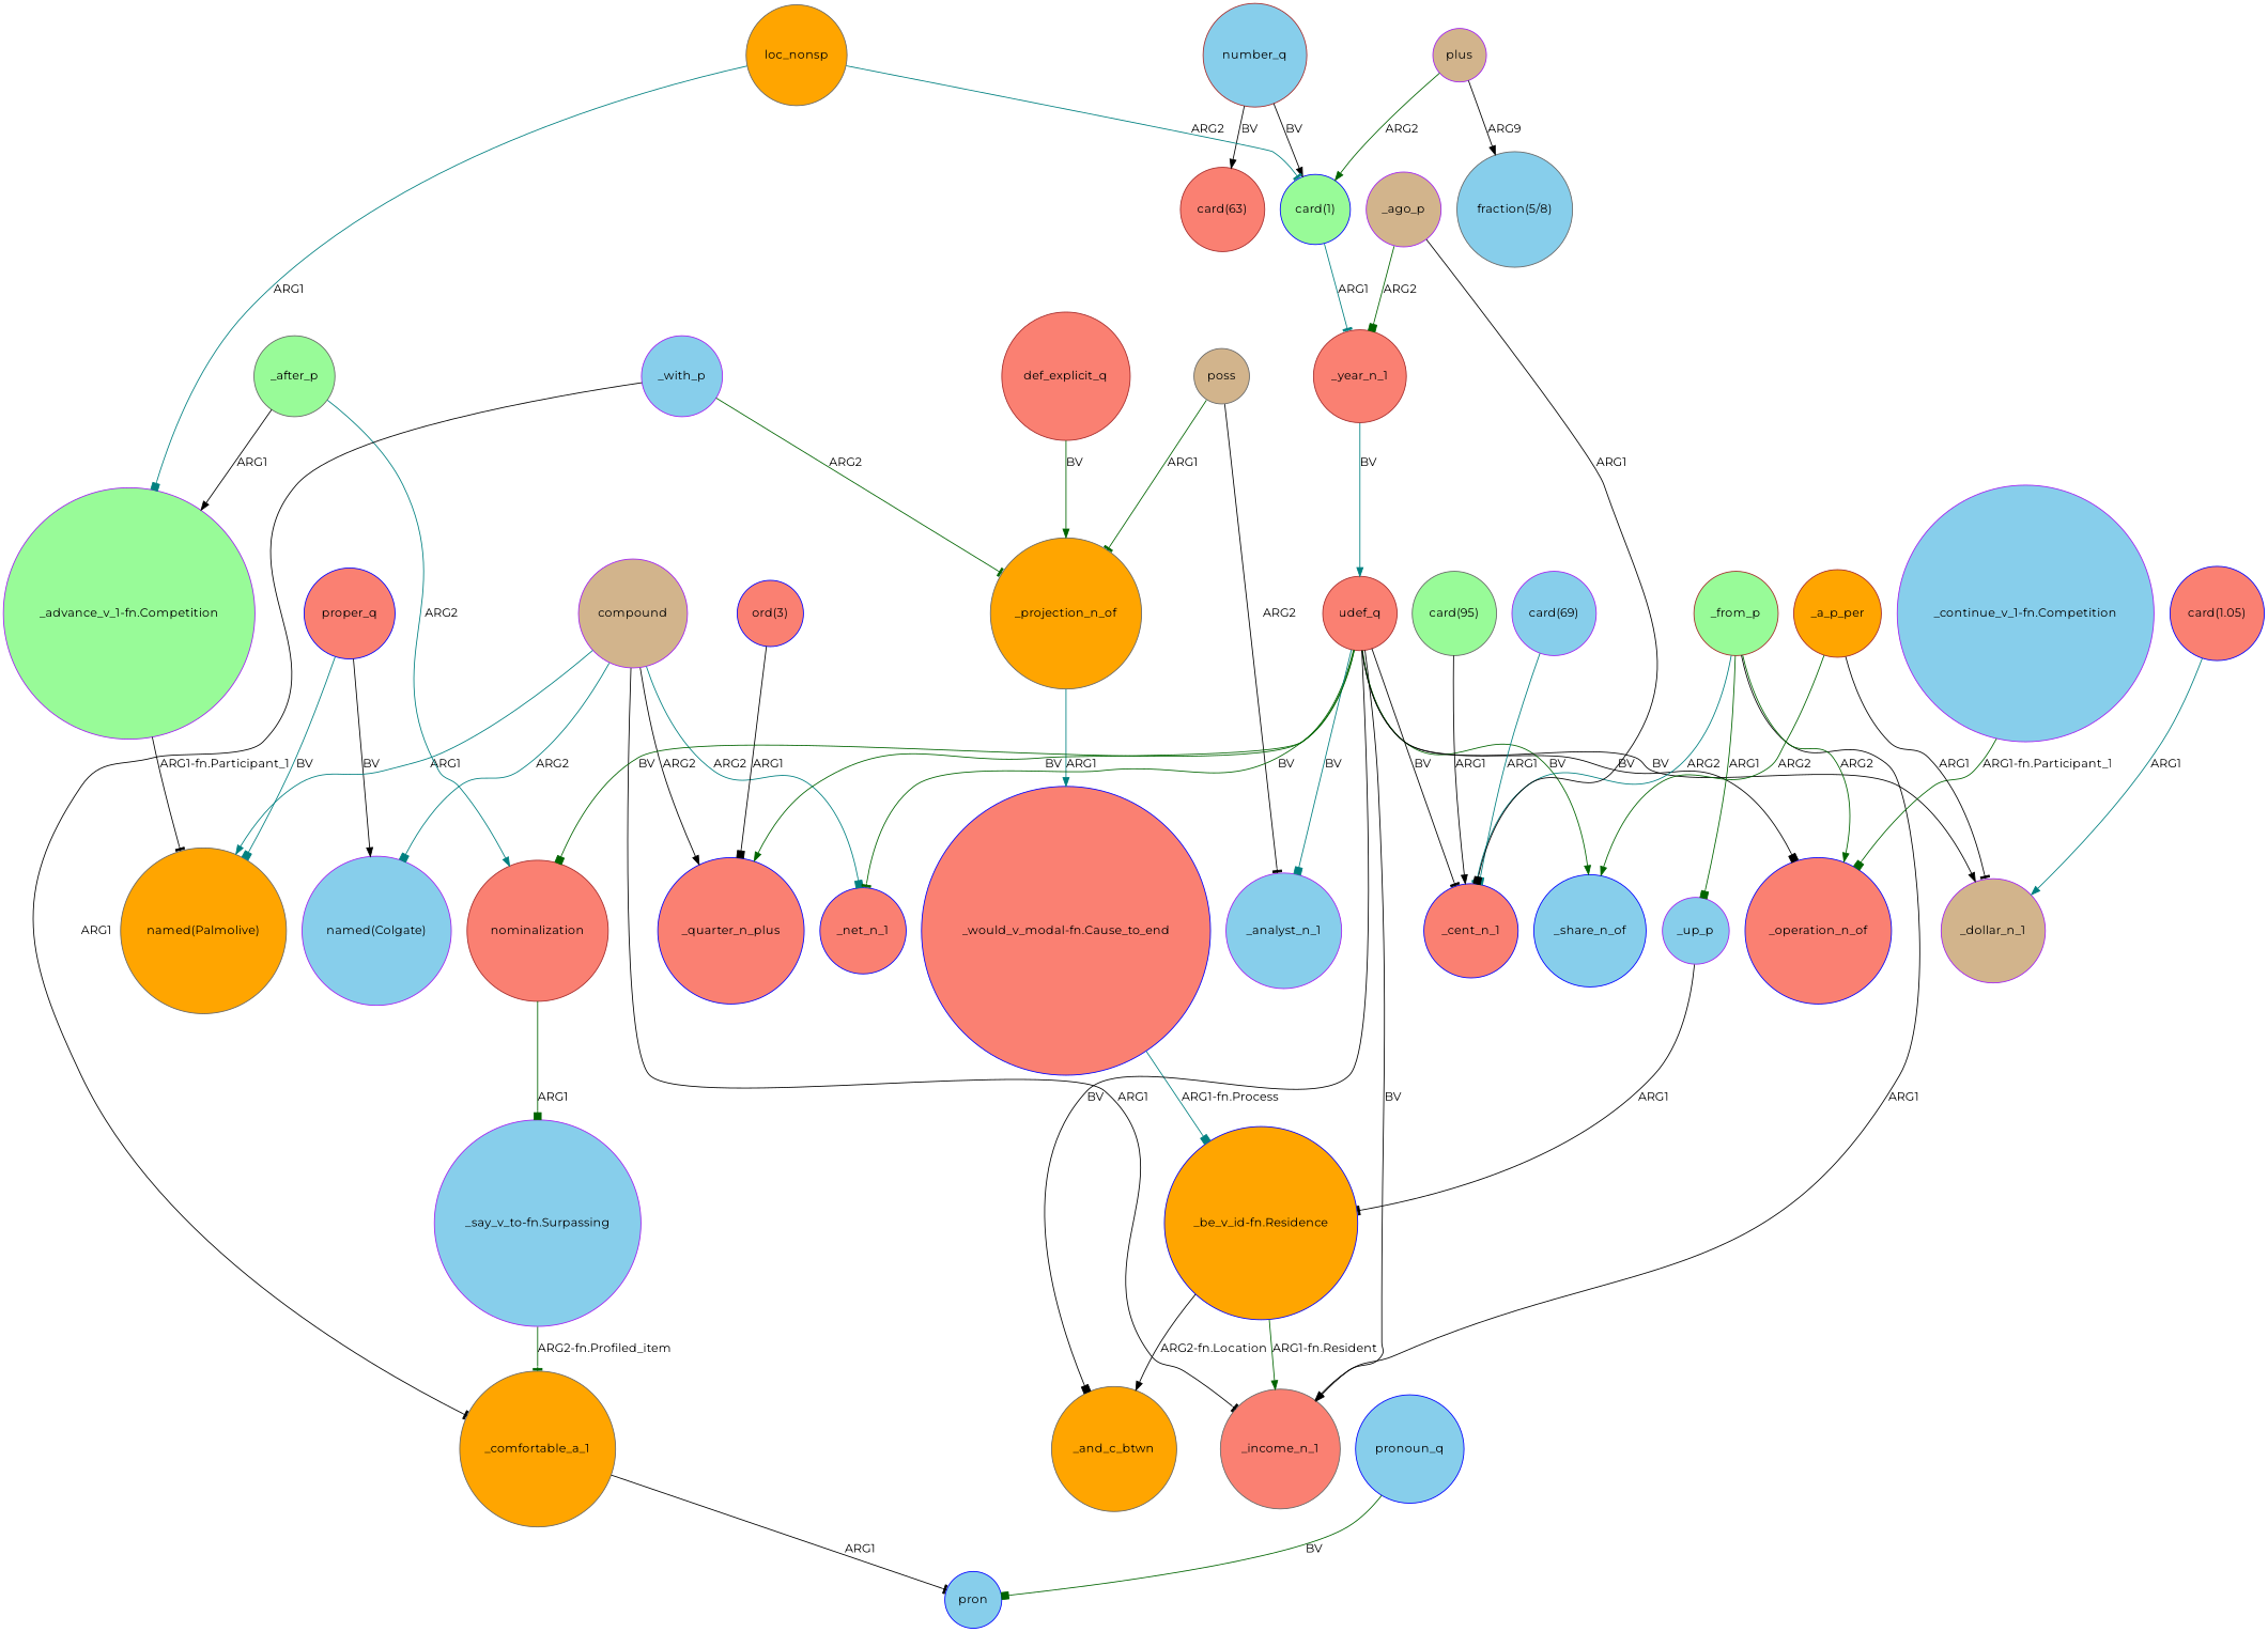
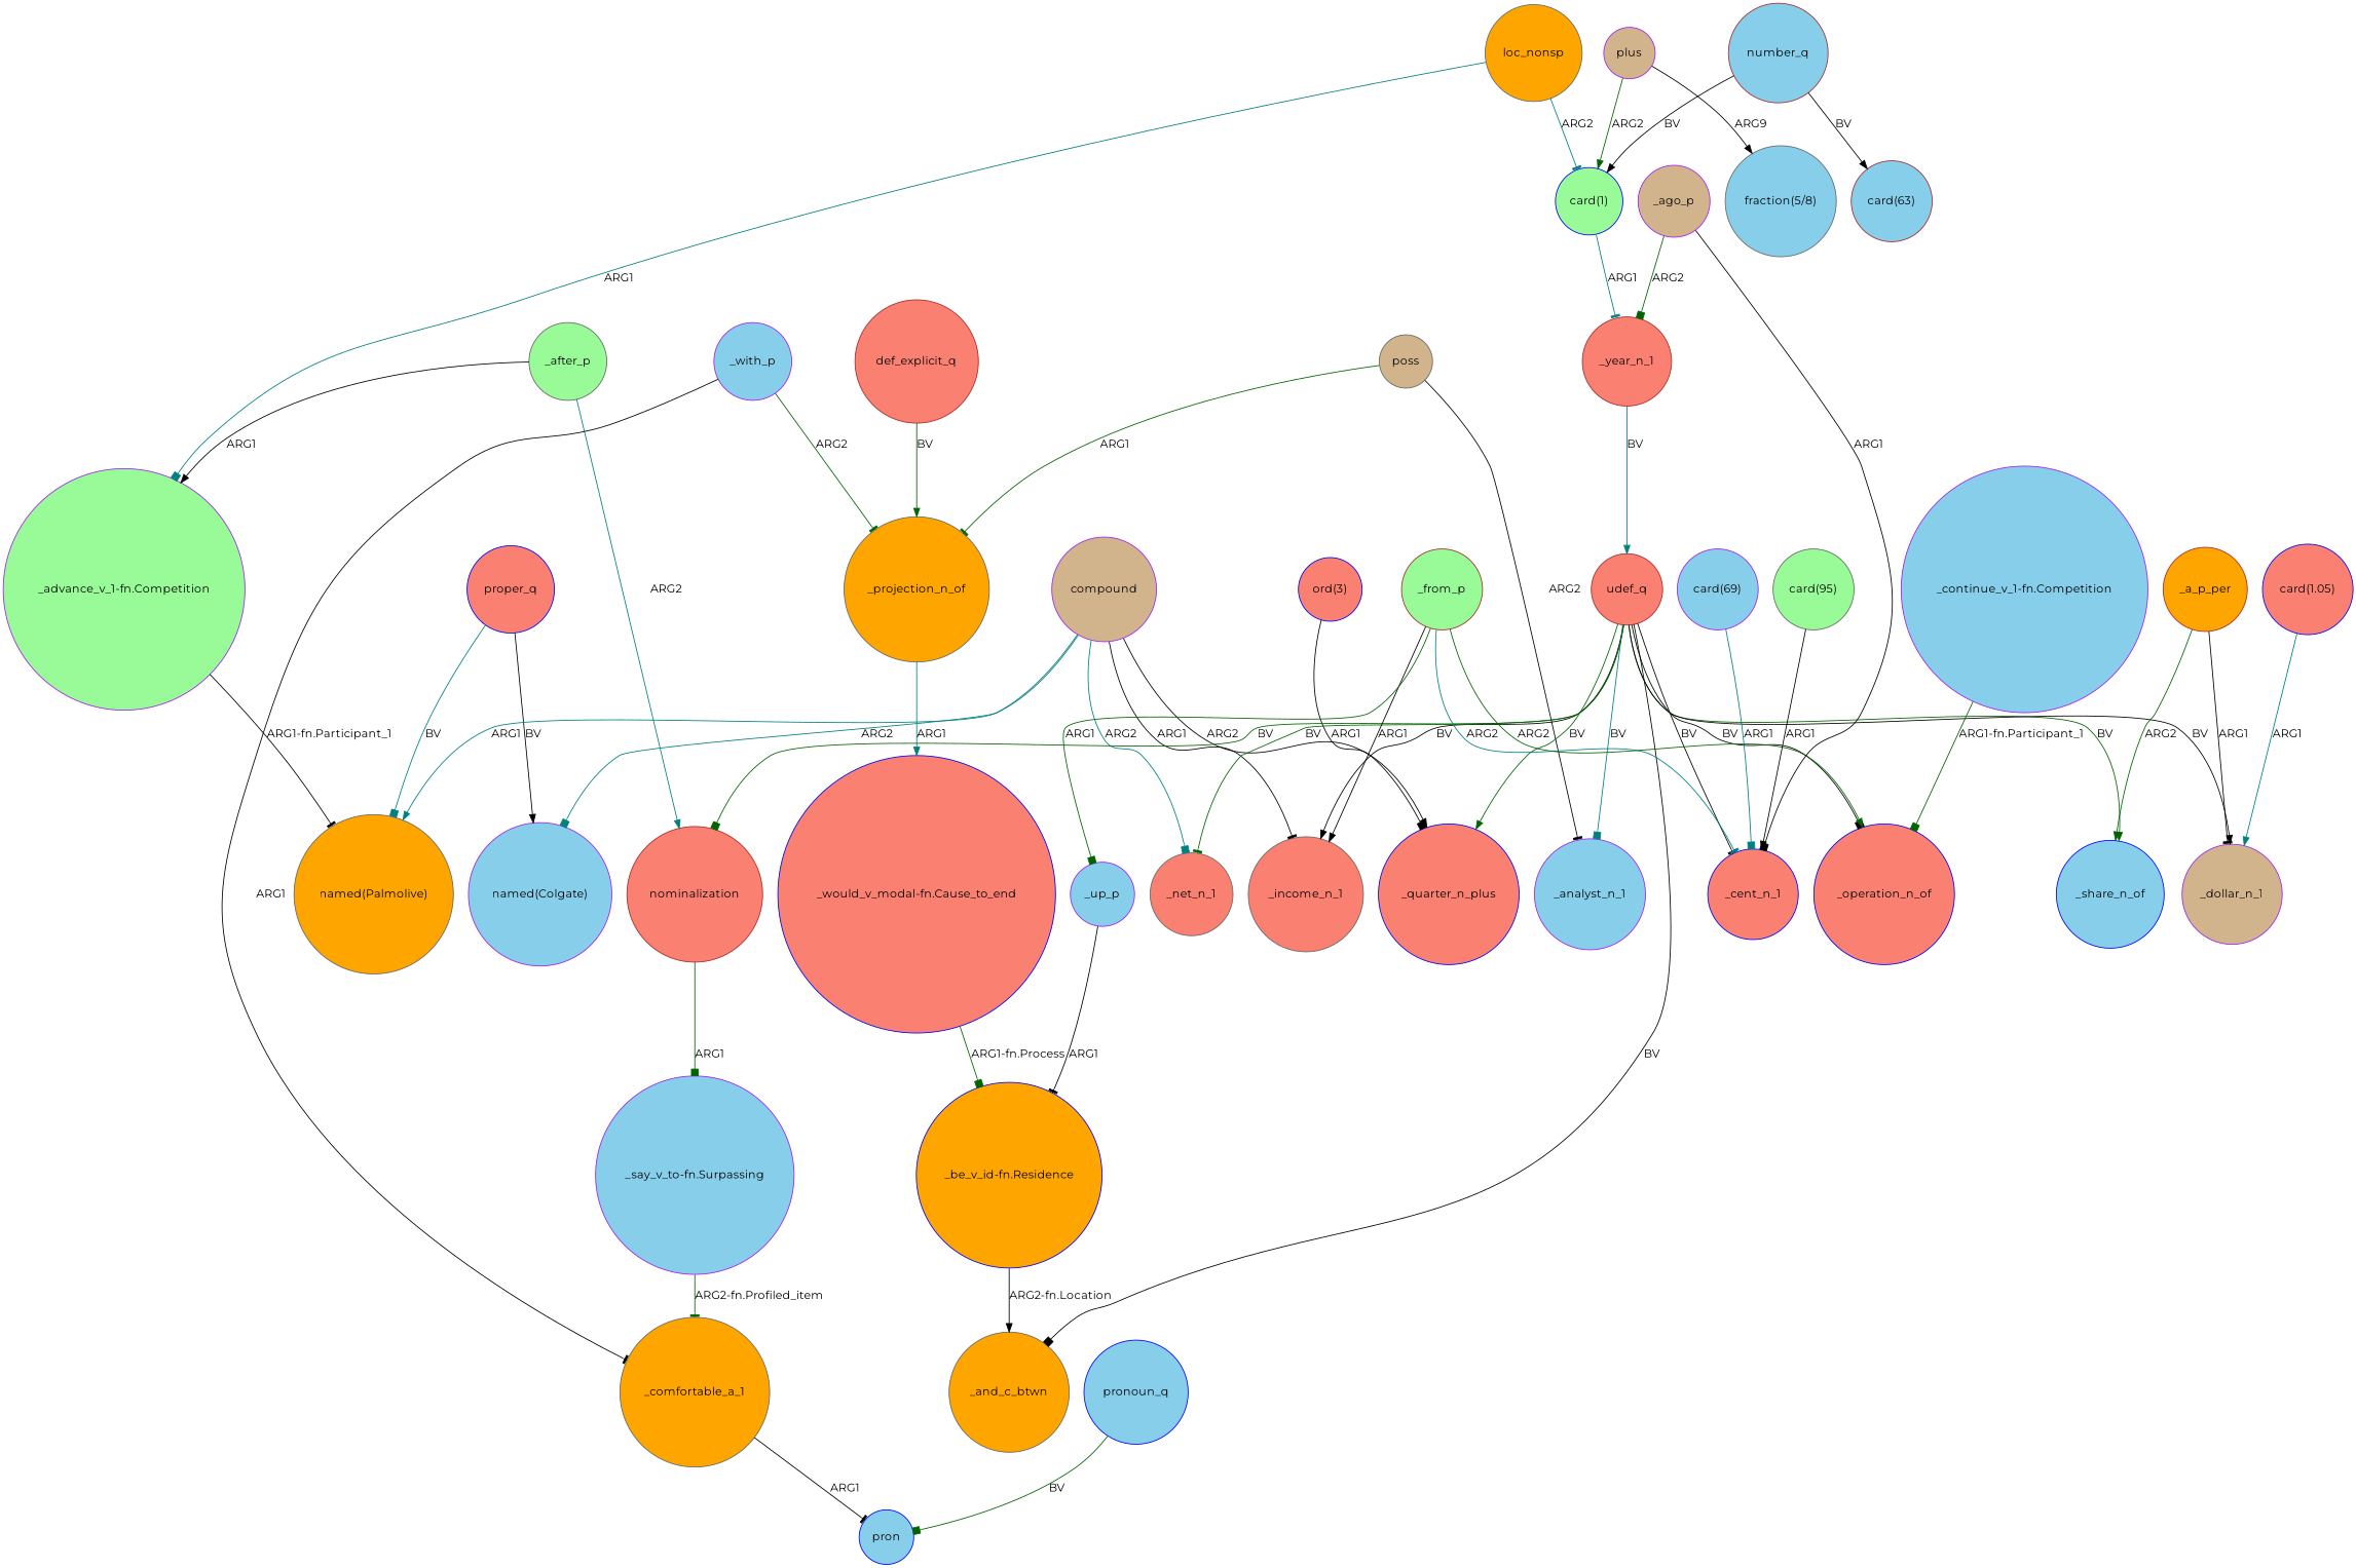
  digraph {
    fontname=Montserrat
    node [color=blue fillcolor=salmon fontname=Montserrat shape=circle style=filled]
    edge [arrowhead=normal color=black fontname=Montserrat]
    "named(Palmolive)" [color=gray40 fillcolor=orange]
    proper_q
    "named(Colgate)" [color=purple fillcolor=skyblue]
    "_be_v_id-fn.Residence" [fillcolor=orange]
    _income_n_1 [color=gray40]
    _and_c_btwn [color=gray40 fillcolor=orange]
    compound [color=purple fillcolor=tan]
-   _net_n_1
+   _net_n_1 [color=gray40]
    n9 [label=_quarter_n_plus]
    "ord(3)"
    poss [color=gray40 fillcolor=tan]
    _projection_n_of [color=gray40 fillcolor=orange]
    _analyst_n_1 [color=purple fillcolor=skyblue]
    "_would_v_modal-fn.Cause_to_end"
    number_q [color=brown fillcolor=skyblue]
    "card(1)" [fillcolor=palegreen]
-   "card(63)" [color=brown]
+   "card(63)" [color=brown fillcolor=skyblue]
    _year_n_1 [color=brown]
    udef_q [color=brown]
    _cent_n_1
    nominalization [color=brown]
    _operation_n_of
    _share_n_of [fillcolor=skyblue]
    _dollar_n_1 [color=purple fillcolor=tan]
    "_say_v_to-fn.Surpassing" [color=purple fillcolor=skyblue]
    "_advance_v_1-fn.Competition" [color=purple fillcolor=palegreen]
    plus [color=purple fillcolor=tan]
    "fraction(5/8)" [color=gray40 fillcolor=skyblue]
    _from_p [color=brown fillcolor=palegreen]
    _up_p [color=purple fillcolor=skyblue]
    _comfortable_a_1 [color=gray40 fillcolor=orange]
    def_explicit_q [color=brown]
    pron [fillcolor=skyblue]
    loc_nonsp [color=gray40 fillcolor=orange]
    "card(69)" [color=purple fillcolor=skyblue]
    _after_p [color=gray40 fillcolor=palegreen]
    pronoun_q [fillcolor=skyblue]
    "_continue_v_1-fn.Competition" [color=purple fillcolor=skyblue]
    "card(95)" [color=gray40 fillcolor=palegreen]
    _a_p_per [color=brown fillcolor=orange]
    _with_p [color=purple fillcolor=skyblue]
    _ago_p [color=purple fillcolor=tan]
    "card(1.05)"
    proper_q -> "named(Palmolive)" [arrowhead=box color=teal label=BV]
    proper_q -> "named(Colgate)" [label=BV]
-   "_be_v_id-fn.Residence" -> _income_n_1 [color=darkgreen label="ARG1-fn.Resident"]
    "_be_v_id-fn.Residence" -> _and_c_btwn [label="ARG2-fn.Location"]
    compound -> "named(Palmolive)" [color=teal label=ARG1]
    compound -> "named(Colgate)" [arrowhead=box color=teal label=ARG2]
    compound -> _income_n_1 [arrowhead=tee label=ARG1]
    compound -> _net_n_1 [arrowhead=box color=teal label=ARG2]
    compound -> n9 [label=ARG2]
    "ord(3)" -> n9 [arrowhead=box label=ARG1]
    poss -> _projection_n_of [arrowhead=tee color=darkgreen label=ARG1]
    poss -> _analyst_n_1 [arrowhead=tee label=ARG2]
    _projection_n_of -> "_would_v_modal-fn.Cause_to_end" [color=teal label=ARG1]
-   "_would_v_modal-fn.Cause_to_end" -> "_be_v_id-fn.Residence" [arrowhead=box color=teal label="ARG1-fn.Process"]
+   "_would_v_modal-fn.Cause_to_end" -> "_be_v_id-fn.Residence" [arrowhead=box color=darkgreen label="ARG1-fn.Process"]
    number_q -> "card(1)" [label=BV]
    number_q -> "card(63)" [label=BV]
    "card(1)" -> _year_n_1 [arrowhead=tee color=teal label=ARG1]
    _year_n_1 -> udef_q [color=teal label=BV]
    udef_q -> _income_n_1 [label=BV]
    udef_q -> _and_c_btwn [arrowhead=box label=BV]
    udef_q -> _net_n_1 [arrowhead=tee color=darkgreen label=BV]
    udef_q -> n9 [color=darkgreen label=BV]
    udef_q -> _analyst_n_1 [arrowhead=box color=teal label=BV]
    udef_q -> _cent_n_1 [arrowhead=tee label=BV]
    udef_q -> nominalization [arrowhead=box color=darkgreen label=BV]
    udef_q -> _operation_n_of [arrowhead=box label=BV]
    udef_q -> _share_n_of [color=darkgreen label=BV]
    udef_q -> _dollar_n_1 [label=BV]
    nominalization -> "_say_v_to-fn.Surpassing" [arrowhead=box color=darkgreen label=ARG1]
    "_say_v_to-fn.Surpassing" -> _comfortable_a_1 [arrowhead=tee color=darkgreen label="ARG2-fn.Profiled_item"]
    "_advance_v_1-fn.Competition" -> "named(Palmolive)" [arrowhead=tee label="ARG1-fn.Participant_1"]
    plus -> "card(1)" [color=darkgreen label=ARG2]
    plus -> "fraction(5/8)" [label=ARG9]
    _from_p -> _income_n_1 [label=ARG1]
    _from_p -> _cent_n_1 [arrowhead=tee color=teal label=ARG2]
    _from_p -> _operation_n_of [color=darkgreen label=ARG2]
    _from_p -> _up_p [arrowhead=box color=darkgreen label=ARG1]
    _up_p -> "_be_v_id-fn.Residence" [arrowhead=tee label=ARG1]
    _comfortable_a_1 -> pron [arrowhead=tee label=ARG1]
    def_explicit_q -> _projection_n_of [color=darkgreen label=BV]
    loc_nonsp -> "card(1)" [arrowhead=tee color=teal label=ARG2]
    loc_nonsp -> "_advance_v_1-fn.Competition" [arrowhead=box color=teal label=ARG1]
    "card(69)" -> _cent_n_1 [arrowhead=box color=teal label=ARG1]
    _after_p -> nominalization [color=teal label=ARG2]
    _after_p -> "_advance_v_1-fn.Competition" [label=ARG1]
    pronoun_q -> pron [arrowhead=box color=darkgreen label=BV]
    "_continue_v_1-fn.Competition" -> _operation_n_of [arrowhead=box color=darkgreen label="ARG1-fn.Participant_1"]
    "card(95)" -> _cent_n_1 [label=ARG1]
    _a_p_per -> _share_n_of [color=darkgreen label=ARG2]
    _a_p_per -> _dollar_n_1 [arrowhead=tee label=ARG1]
    _with_p -> _projection_n_of [arrowhead=tee color=darkgreen label=ARG2]
    _with_p -> _comfortable_a_1 [arrowhead=tee label=ARG1]
    _ago_p -> _year_n_1 [arrowhead=box color=darkgreen label=ARG2]
    _ago_p -> _cent_n_1 [arrowhead=box label=ARG1]
    "card(1.05)" -> _dollar_n_1 [color=teal label=ARG1]
  }
